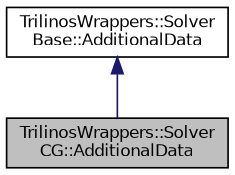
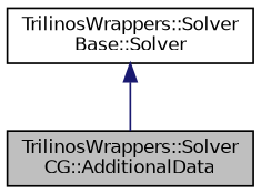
  digraph {
    node [color=black fontname=Helvetica fontsize=10 shape=record style=filled]
    n1 [fillcolor=grey75 fontcolor=black height=0.2 label="TrilinosWrappers::Solver\lCG::AdditionalData" width=0.4]
-   n2 [fillcolor=white height=0.2 label="TrilinosWrappers::Solver\lBase::AdditionalData" width=0.4]
+   n2 [fillcolor=white height=0.2 label="TrilinosWrappers::Solver\lBase::Solver" width=0.4]
    n2 -> n1 [color=midnightblue dir=back fontname=Helvetica fontsize=10 labelfontname=Helvetica labelfontsize=10 style=solid]
  }
